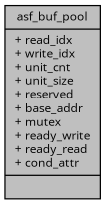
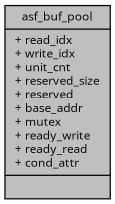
  digraph {
    fontname="Open Sans"
-   n1 [color=black fillcolor=grey75 fontcolor=black fontname="Open Sans" fontsize=10 height=0.2 label="{asf_buf_pool\n|+ read_idx\l+ write_idx\l+ unit_cnt\l+ unit_size\l+ reserved\l+ base_addr\l+ mutex\l+ ready_write\l+ ready_read\l+ cond_attr\l|}" shape=record style=filled width=0.4]
+   n1 [color=black fillcolor=grey75 fontcolor=black fontname="Open Sans" fontsize=10 height=0.2 label="{asf_buf_pool\n|+ read_idx\l+ write_idx\l+ unit_cnt\l+ reserved_size\l+ reserved\l+ base_addr\l+ mutex\l+ ready_write\l+ ready_read\l+ cond_attr\l|}" shape=record style=filled width=0.4]
  }
